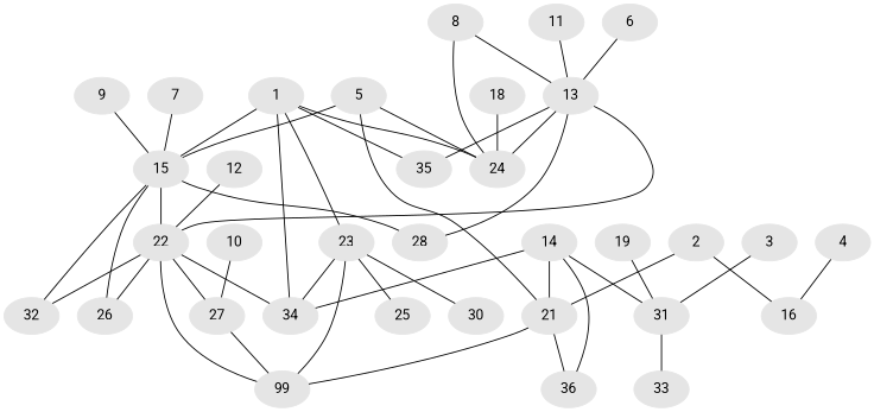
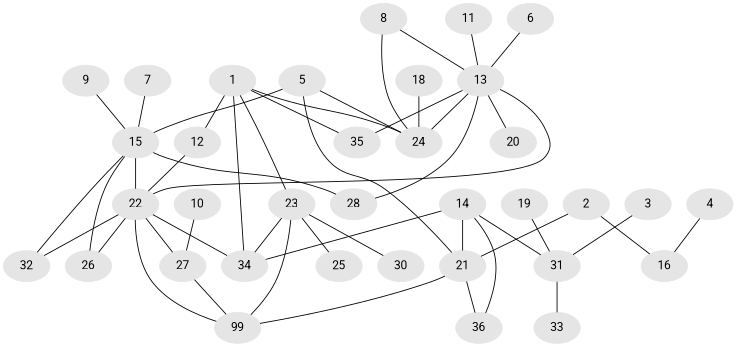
  graph {
    fontname=Roboto
    node [color=gray90 fontname=Roboto style=filled]
    edge [fontname=Roboto weight=1.0]
    1
    15
    23
    24
    34
    35
    22
    28
    26
    32
    n11 [label=99]
    25
    30
    2
    16
    21
    36
    3
    31
    33
    4
    5
    6
    13
+   20
    7
    8
    9
    10
    27
    11
    12
    14
    18
    19
-   1 -- 15 [weight=2.0]
+   1 -- 12 [weight=2.0]
    1 -- 23
    1 -- 24
    1 -- 34
    1 -- 35
    15 -- 22
    15 -- 28
    15 -- 26
    15 -- 32
    23 -- 34
    23 -- n11
    23 -- 25
    23 -- 30
    22 -- 34
    22 -- 26
    22 -- 32
    22 -- n11
    22 -- 27
    2 -- 16
    2 -- 21
    21 -- n11
    21 -- 36
    3 -- 31
    31 -- 33
    4 -- 16
    5 -- 15 [weight=2.0]
    5 -- 24
    5 -- 21
    6 -- 13
    13 -- 24
    13 -- 35
    13 -- 22
    13 -- 28
+   13 -- 20
    7 -- 15
    8 -- 24
    8 -- 13
    9 -- 15
    10 -- 27
    27 -- n11
    11 -- 13
    12 -- 22
    14 -- 34
    14 -- 21
    14 -- 36
    14 -- 31
    18 -- 24
    19 -- 31
  }
